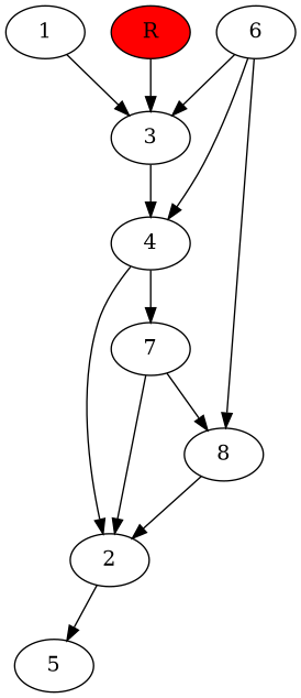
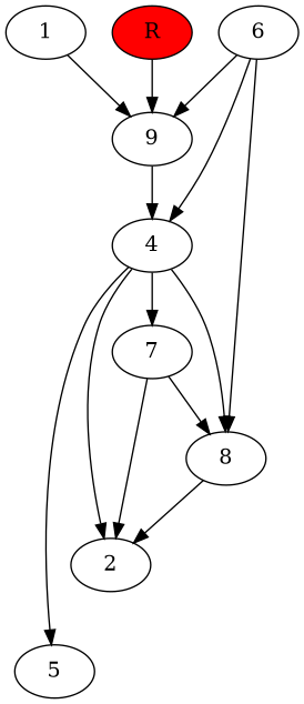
  digraph {
    1
-   3
+   3 [label=9]
    4
    2
    5
    7
    8
    6
    R [fillcolor="#ff0000" style=filled]
    1 -> 3
    3 -> 4
    4 -> 2
    4 -> 7
-   2 -> 5
+   4 -> 8
+   4 -> 5
    7 -> 2
    7 -> 8
    8 -> 2
    6 -> 3
    6 -> 4
    6 -> 8
    R -> 3
  }
